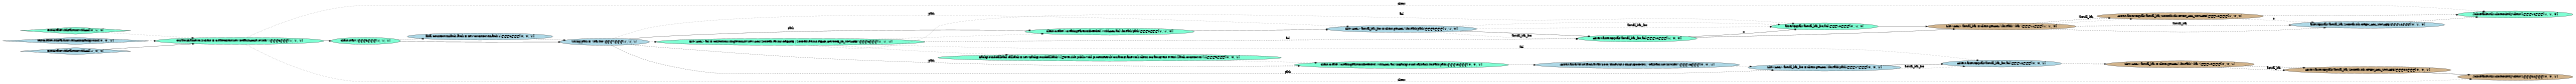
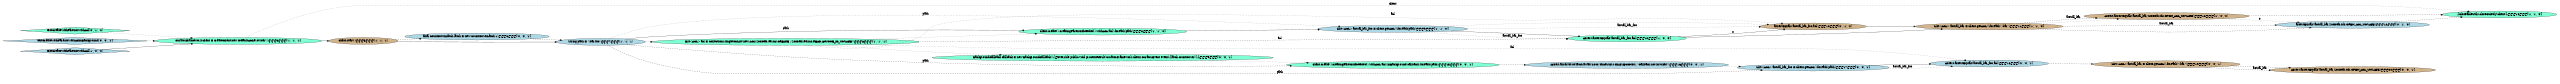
  digraph {
    rankdir=LR
    node [fillcolor=aquamarine shape=ellipse style=filled]
    edge [arrowhead=diamond style=dotted]
    n1 [fillcolor=lightblue label="assertEquals(actual_bar,ZooDefs.Ids.OPEN_ACL_UNSAFE)@@@12@@@['0', '1', '0']"]
    n2 [label="{CloseableUtils.closeQuietly(client)}@@@14@@@['1', '1', '0']"]
-   n3 [fillcolor=tan label="{CloseableUtils.closeQuietly(client)}@@@22@@@['0', '0', '1']"]
    n4 [fillcolor=lightblue label="String path = \"/bar/foo\"@@@7@@@['1', '1', '1']"]
    n5 [label="client.create().creatingParentsIfNeeded().withACL(acl).forPath(path)@@@8@@@['1', '1', '0']"]
    n6 [label="client.create().creatingParentsIfNeeded().withACL(acl).inBackground(callback).forPath(path)@@@15@@@['0', '0', '1']"]
    n7 [label="List<ACL> acl = Collections.singletonList(new ACL(ZooDefs.Perms.CREATE | ZooDefs.Perms.READ,ANYONE_ID_UNSAFE))@@@8@@@['1', '1', '1']"]
    n8 [fillcolor=lightblue label="List<ACL> actual_bar_foo = client.getACL().forPath(path)@@@9@@@['1', '1', '0']"]
    n9 [fillcolor=lightblue label="List<ACL> actual_bar_foo = client.getACL().forPath(path)@@@17@@@['0', '0', '1']"]
    n10 [fillcolor=lightblue label="Assert.assertTrue(latch.await(2000,TimeUnit.MILLISECONDS),\"Callback not invoked\")@@@16@@@['0', '0', '1']"]
    n11 [label="Assert.assertEquals(actual_bar_foo,acl)@@@10@@@['1', '0', '0']"]
-   n12 [label="assertEquals(actual_bar_foo,acl)@@@10@@@['0', '1', '0']"]
+   n12 [fillcolor=tan label="assertEquals(actual_bar_foo,acl)@@@10@@@['0', '1', '0']"]
    n13 [fillcolor=lightblue label="Assert.assertEquals(actual_bar_foo,acl)@@@18@@@['0', '0', '1']"]
    n14 [label="BackgroundCallback callback = new BackgroundCallback(){@Override public void processResult(CuratorFramework client,CuratorEvent event){latch.countDown()}}@@@9@@@['0', '0', '1']"]
    n15 [label="testCreateWithParentsWithAcl['0', '1', '0']" shape=diamond]
    n16 [label="CuratorFramework client = createClient(new DefaultACLProvider())@@@3@@@['1', '1', '1']"]
-   n17 [label="client.start()@@@5@@@['1', '1', '1']"]
+   n17 [fillcolor=tan label="client.start()@@@5@@@['1', '1', '1']"]
    n18 [fillcolor=tan label="List<ACL> actual_bar = client.getACL().forPath(\"/bar\")@@@11@@@['1', '1', '0']"]
    n19 [fillcolor=tan label="Assert.assertEquals(actual_bar,ZooDefs.Ids.OPEN_ACL_UNSAFE)@@@12@@@['1', '0', '0']"]
    n20 [fillcolor=lightblue label="testCreateWithParentsWithAclInBackground['0', '0', '1']" shape=diamond]
    n21 [fillcolor=tan label="List<ACL> actual_bar = client.getACL().forPath(\"/bar\")@@@19@@@['0', '0', '1']"]
    n22 [fillcolor=lightblue label="final CountDownLatch latch = new CountDownLatch(1)@@@6@@@['0', '0', '1']"]
    n23 [fillcolor=tan label="Assert.assertEquals(actual_bar,ZooDefs.Ids.OPEN_ACL_UNSAFE)@@@20@@@['0', '0', '1']"]
    n24 [fillcolor=lightblue label="testCreateWithParentsWithAcl['1', '0', '0']" shape=diamond]
    n1 -> n2 [style=dashed]
    n4 -> n5 [arrowhead=dot label=path style=solid]
    n4 -> n6 [arrowhead=dot label=path style=dashed]
    n4 -> n7
    n4 -> n8 [arrowhead=dot label=path]
    n4 -> n9 [label=path style=dashed]
    n5 -> n8 [arrowhead=dot style=solid]
    n6 -> n10 [arrowhead=dot style=dashed]
    n7 -> n5
    n7 -> n11 [arrowhead=normal label=acl style=dashed]
    n7 -> n12 [arrowhead=dot label=acl]
    n7 -> n13 [arrowhead=dot label=acl]
    n7 -> n14
    n8 -> n11 [style=solid]
    n8 -> n11 [label=actual_bar_foo]
    n8 -> n12 [arrowhead=dot label=actual_bar_foo]
    n8 -> n12 [arrowhead=normal]
    n9 -> n13 [arrowhead=dot style=solid]
    n9 -> n13 [arrowhead=normal label=actual_bar_foo]
    n10 -> n9 [arrowhead=normal]
    n11 -> n12 [arrowhead=dot label=0 style=solid]
    n11 -> n18 [arrowhead=dot style=solid]
    n12 -> n18 [arrowhead=normal style=solid]
    n13 -> n21 [arrowhead=normal style=dashed]
    n14 -> n6
    n15 -> n16
    n16 -> n2 [label=client]
-   n16 -> n3 [label=client]
    n16 -> n17 [style=solid]
    n17 -> n4 [arrowhead=dot style=solid]
    n17 -> n22 [arrowhead=dot style=dashed]
    n18 -> n1 [arrowhead=normal style=dashed]
    n18 -> n1 [arrowhead=normal label=actual_bar style=dashed]
    n18 -> n19 [label=actual_bar style=dashed]
    n18 -> n19 [arrowhead=dot]
    n19 -> n1 [arrowhead=normal label=0]
    n19 -> n2 [style=dashed]
    n20 -> n16 [arrowhead=dot]
    n21 -> n23 [arrowhead=dot label=actual_bar style=dashed]
    n21 -> n23 [style=dashed]
    n22 -> n4 [style=dashed]
-   n23 -> n3 [style=solid]
    n24 -> n16 [arrowhead=dot style=solid]
  }
